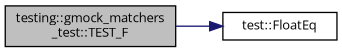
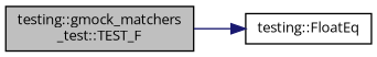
  digraph {
    rankdir=LR
    fontname="Open Sans"
    node [color=black fontname="Open Sans" fontsize=10 shape=record style=filled]
    n1 [fillcolor=grey75 fontcolor=black height=0.2 label="testing::gmock_matchers\l_test::TEST_F" width=0.4]
-   n2 [fillcolor=white height=0.2 label="test::FloatEq" width=0.4]
+   n2 [fillcolor=white height=0.2 label="testing::FloatEq" width=0.4]
    n1 -> n2 [color=midnightblue fontname="Open Sans" fontsize=10 labelfontname=Helvetica labelfontsize=10 style=solid]
  }
